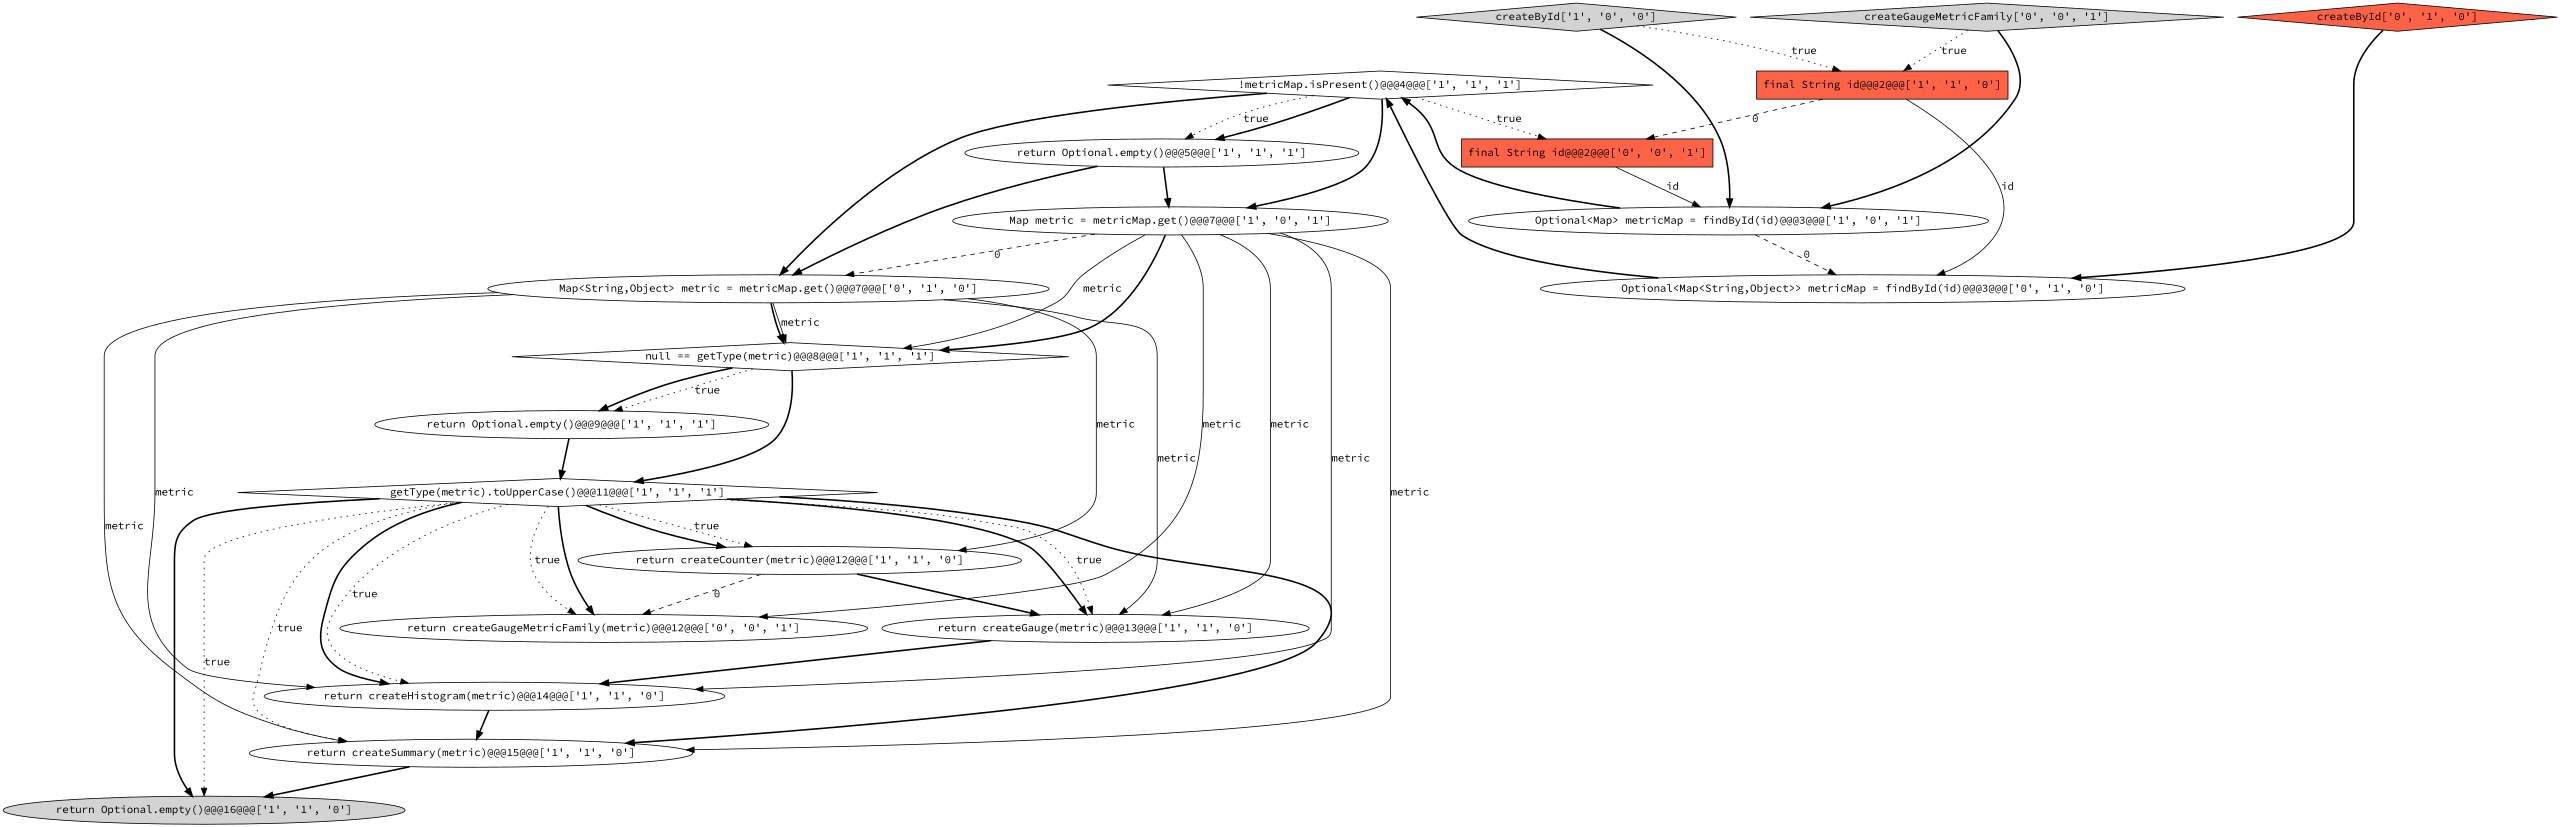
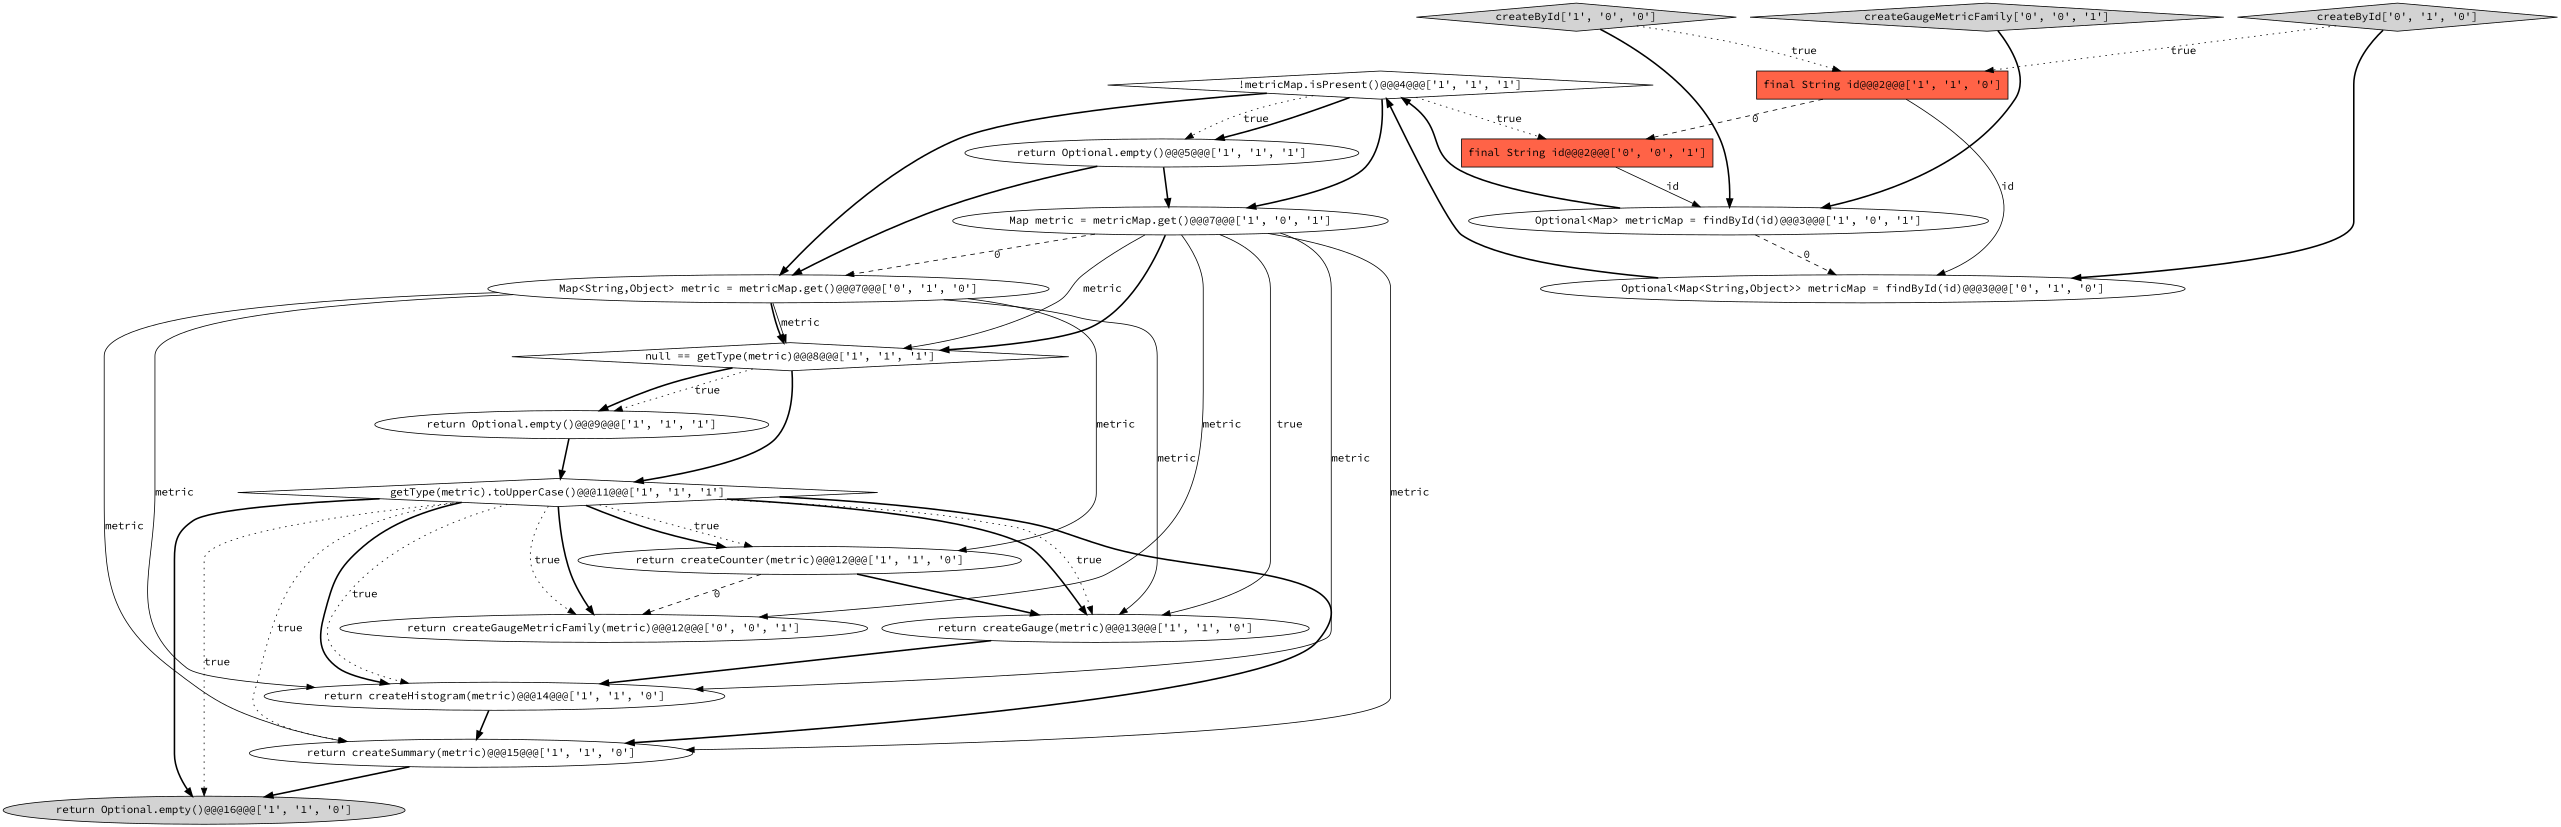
  digraph {
    fontname="Source Code Pro"
    node [fillcolor=white fontname="Source Code Pro" shape=ellipse style=filled]
    edge [fontname="Source Code Pro" style=bold]
    n1 [label="Map metric = metricMap.get()@@@7@@@['1', '0', '1']"]
    n2 [label="null == getType(metric)@@@8@@@['1', '1', '1']" shape=diamond]
    n3 [label="Map<String,Object> metric = metricMap.get()@@@7@@@['0', '1', '0']"]
    n4 [label="return createHistogram(metric)@@@14@@@['1', '1', '0']"]
    n5 [label="return createGaugeMetricFamily(metric)@@@12@@@['0', '0', '1']"]
    n6 [label="return createGauge(metric)@@@13@@@['1', '1', '0']"]
    n7 [label="return createSummary(metric)@@@15@@@['1', '1', '0']"]
    n8 [label="return Optional.empty()@@@9@@@['1', '1', '1']"]
    n9 [label="getType(metric).toUpperCase()@@@11@@@['1', '1', '1']" shape=diamond]
    n10 [label="return createCounter(metric)@@@12@@@['1', '1', '0']"]
    n11 [fillcolor=lightgray label="return Optional.empty()@@@16@@@['1', '1', '0']"]
    n12 [fillcolor=tomato label="final String id@@@2@@@['0', '0', '1']" shape=box]
    n13 [label="Optional<Map> metricMap = findById(id)@@@3@@@['1', '0', '1']"]
    n14 [label="Optional<Map<String,Object>> metricMap = findById(id)@@@3@@@['0', '1', '0']"]
    n15 [label="!metricMap.isPresent()@@@4@@@['1', '1', '1']" shape=diamond]
    n16 [fillcolor=lightgray label="createById['1', '0', '0']" shape=diamond]
    n17 [fillcolor=tomato label="final String id@@@2@@@['1', '1', '0']" shape=box]
    n18 [fillcolor=lightgray label="createGaugeMetricFamily['0', '0', '1']" shape=diamond]
    n19 [label="return Optional.empty()@@@5@@@['1', '1', '1']"]
-   n20 [fillcolor=tomato label="createById['0', '1', '0']" shape=diamond]
+   n20 [fillcolor=lightgray label="createById['0', '1', '0']" shape=diamond]
    n1 -> n2
    n1 -> n2 [label=metric style=solid]
    n1 -> n3 [label=0 style=dashed]
    n1 -> n4 [label=metric style=solid]
    n1 -> n5 [label=metric style=solid]
-   n1 -> n6 [label=metric style=solid]
+   n1 -> n6 [label=true style=solid]
    n1 -> n7 [label=metric style=solid]
    n2 -> n8 [label=true style=dotted]
    n2 -> n8
    n2 -> n9
    n3 -> n2
    n3 -> n2 [label=metric style=solid]
    n3 -> n4 [label=metric style=solid]
    n3 -> n6 [label=metric style=solid]
    n3 -> n7 [label=metric style=solid]
    n3 -> n10 [label=metric style=solid]
    n4 -> n7
    n6 -> n4
    n7 -> n11
    n8 -> n9
    n9 -> n4 [label=true style=dotted]
    n9 -> n4
    n9 -> n5
    n9 -> n5 [label=true style=dotted]
    n9 -> n6
    n9 -> n6 [label=true style=dotted]
    n9 -> n7
    n9 -> n7 [label=true style=dotted]
    n9 -> n10 [label=true style=dotted]
    n9 -> n10
    n9 -> n11
    n9 -> n11 [label=true style=dotted]
    n10 -> n5 [label=0 style=dashed]
    n10 -> n6
    n12 -> n13 [label=id style=solid]
    n13 -> n14 [label=0 style=dashed]
    n13 -> n15
    n14 -> n15
    n15 -> n1
    n15 -> n3
    n15 -> n12 [label=true style=dotted]
    n15 -> n19 [label=true style=dotted]
    n15 -> n19
    n16 -> n13
    n16 -> n17 [label=true style=dotted]
    n17 -> n12 [label=0 style=dashed]
    n17 -> n14 [label=id style=solid]
    n18 -> n13
    n19 -> n1
    n19 -> n3
    n20 -> n14
-   n18 -> n17 [label=true style=dotted]
+   n20 -> n17 [label=true style=dotted]
  }
